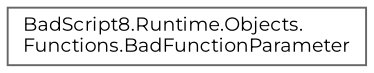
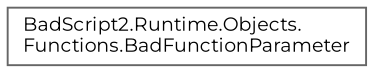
  digraph {
    rankdir=LR
    fontname=Montserrat
-   n1 [color=grey40 fillcolor=white fontname=Montserrat fontsize=10 height=0.2 label="BadScript8.Runtime.Objects.\lFunctions.BadFunctionParameter" shape=box style=filled width=0.4]
+   n1 [color=grey40 fillcolor=white fontname=Montserrat fontsize=10 height=0.2 label="BadScript2.Runtime.Objects.\lFunctions.BadFunctionParameter" shape=box style=filled width=0.4]
  }
